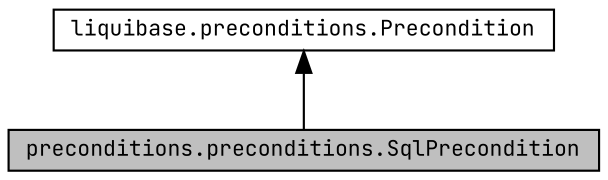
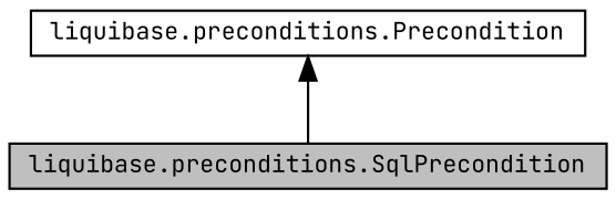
  digraph {
    fontname="JetBrains Mono"
    node [color=black fontname="JetBrains Mono" fontsize=10 shape=record style=filled]
-   n1 [fillcolor=grey75 fontcolor=black height=0.2 label="preconditions.preconditions.SqlPrecondition" width=0.4]
+   n1 [fillcolor=grey75 fontcolor=black height=0.2 label="liquibase.preconditions.SqlPrecondition" width=0.4]
    n2 [fillcolor=white height=0.2 label="liquibase.preconditions.Precondition" width=0.4]
    n2 -> n1 [color=black dir=back fontname="JetBrains Mono" fontsize=10 labelfontname="FreeSans.ttf" labelfontsize=10 style=solid]
  }
